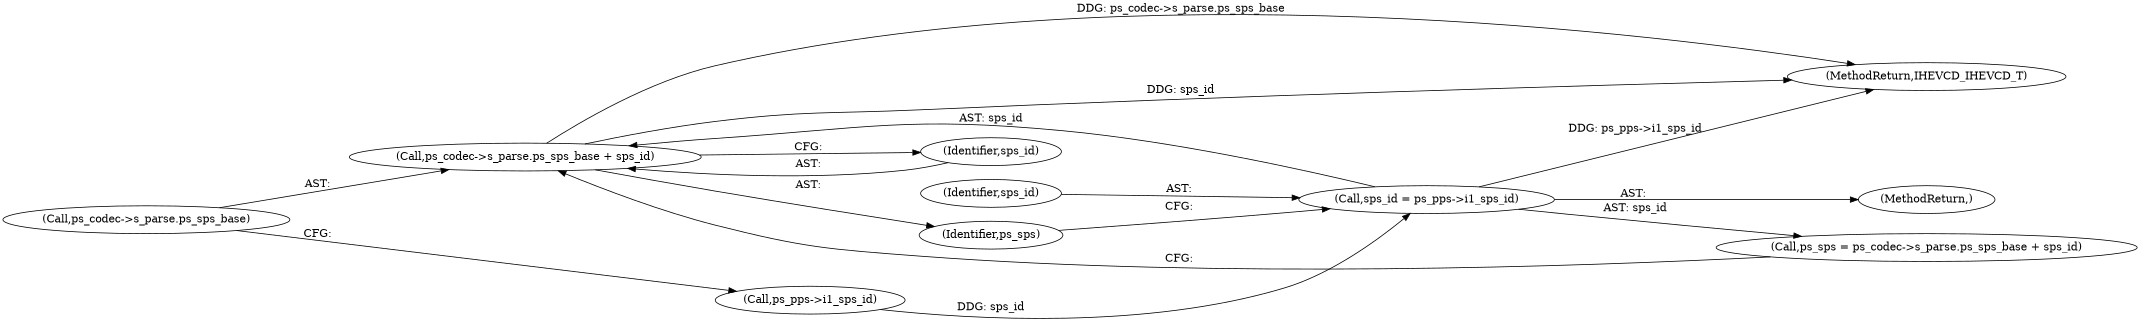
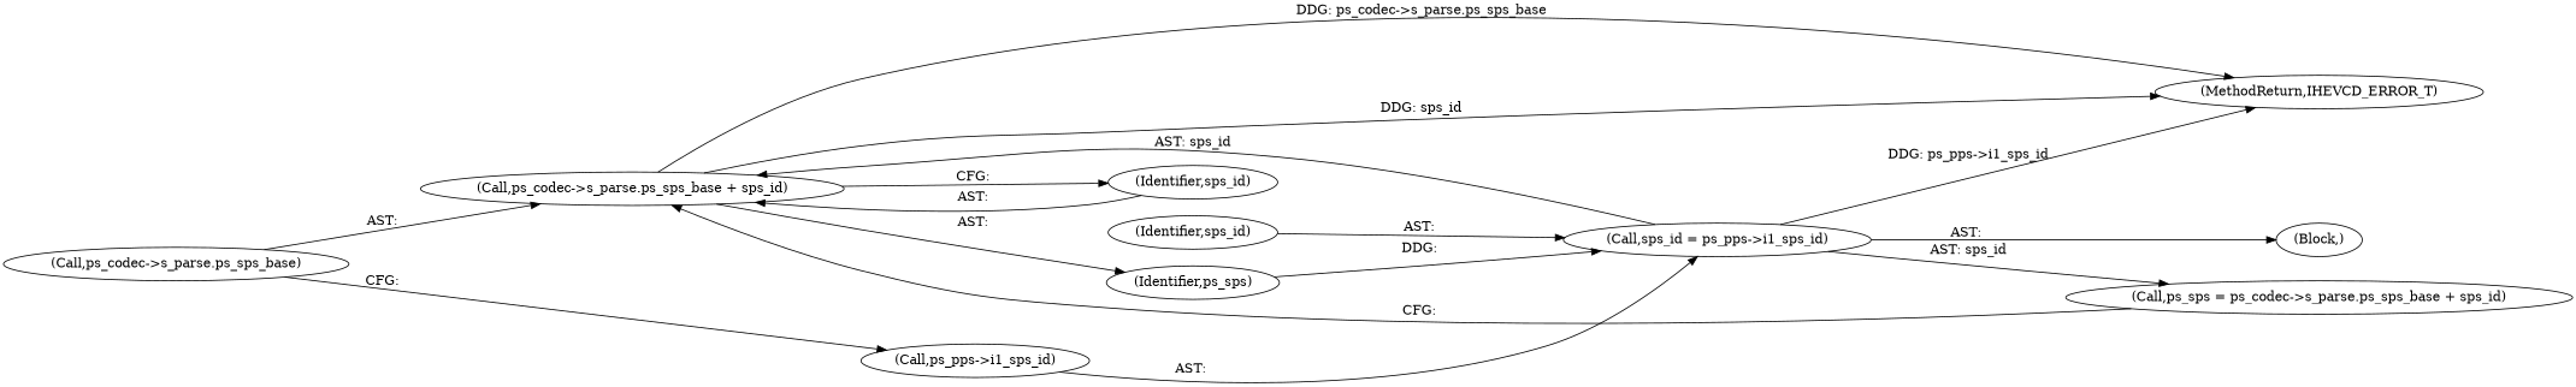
  digraph {
    rankdir=LR
    n1 [label="(Call,ps_codec->s_parse.ps_sps_base + sps_id)"]
-   n2 [label="(MethodReturn,IHEVCD_IHEVCD_T)"]
+   n2 [label="(MethodReturn,IHEVCD_ERROR_T)"]
    n3 [label="(Identifier,sps_id)"]
    n4 [label="(Identifier,ps_sps)"]
    n5 [label="(Call,ps_sps = ps_codec->s_parse.ps_sps_base + sps_id)"]
    n6 [label="(Call,sps_id = ps_pps->i1_sps_id)"]
-   n7 [label="(MethodReturn,)"]
+   n7 [label="(Block,)"]
    n8 [label="(Call,ps_pps->i1_sps_id)"]
    n9 [label="(Identifier,sps_id)"]
    n10 [label="(Call,ps_codec->s_parse.ps_sps_base)"]
    n1 -> n2 [label="DDG: ps_codec->s_parse.ps_sps_base"]
    n1 -> n2 [label="DDG: sps_id"]
    n1 -> n3 [label="CFG: "]
    n1 -> n4 [label="AST: "]
    n3 -> n1 [label="AST: "]
-   n4 -> n6 [label="CFG: "]
+   n4 -> n6 [label="DDG: "]
    n5 -> n1 [label="CFG: "]
    n6 -> n1 [label="AST: sps_id"]
    n6 -> n2 [label="DDG: ps_pps->i1_sps_id"]
    n6 -> n5 [label="AST: sps_id"]
    n6 -> n7 [label="AST: "]
-   n8 -> n6 [label="DDG: sps_id"]
+   n8 -> n6 [label="AST: "]
    n9 -> n6 [label="AST: "]
    n10 -> n1 [label="AST: "]
    n10 -> n8 [label="CFG: "]
  }
